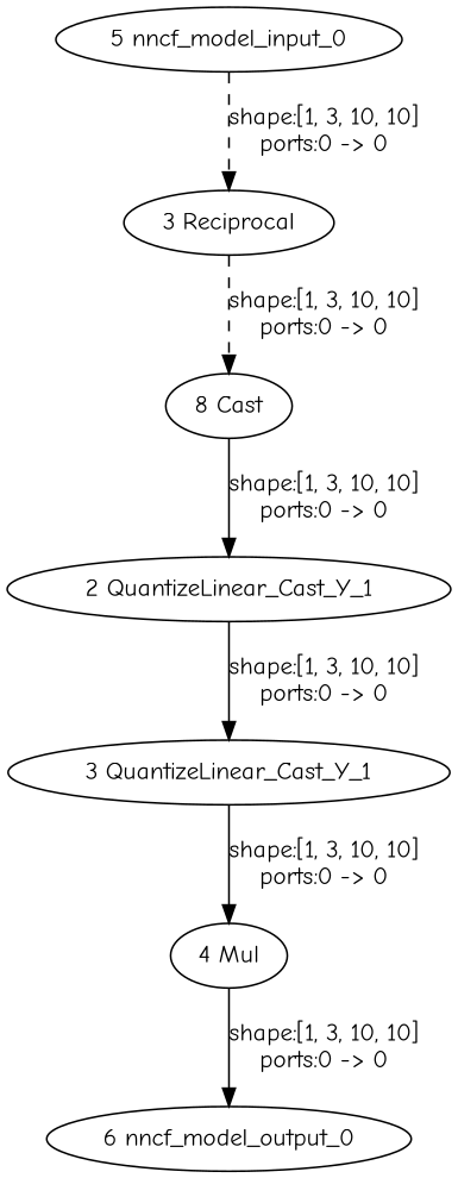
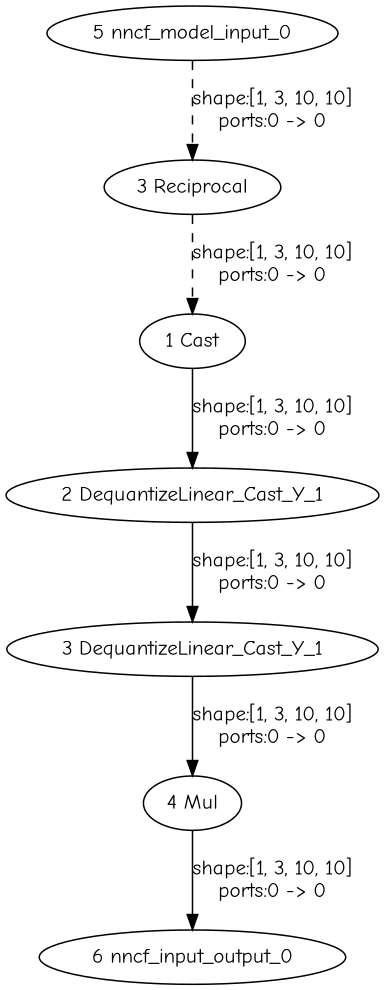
  strict digraph {
    fontname="Comic Neue"
    node [fontname="Comic Neue"]
    edge [fontname="Comic Neue" style=solid]
    n1 [label="3 Reciprocal" type=Reciprocal]
-   "1 Cast" [type=Cast label="8 Cast"]
-   "2 QuantizeLinear_Cast_Y_1" [type=QuantizeLinear]
-   "3 DequantizeLinear_Cast_Y_1" [type=DequantizeLinear label="3 QuantizeLinear_Cast_Y_1"]
+   "1 Cast" [type=Cast]
+   "2 QuantizeLinear_Cast_Y_1" [type=QuantizeLinear label="2 DequantizeLinear_Cast_Y_1"]
+   "3 DequantizeLinear_Cast_Y_1" [type=DequantizeLinear]
    "4 Mul" [type=Mul]
-   "6 nncf_model_output_0" [type=nncf_model_output]
+   "6 nncf_model_output_0" [type=nncf_model_output label="6 nncf_input_output_0"]
    "5 nncf_model_input_0" [type=nncf_model_input]
    n1 -> "1 Cast" [label="shape:[1, 3, 10, 10]\nports:0 -> 0" style=dashed]
    "1 Cast" -> "2 QuantizeLinear_Cast_Y_1" [label="shape:[1, 3, 10, 10]\nports:0 -> 0"]
    "2 QuantizeLinear_Cast_Y_1" -> "3 DequantizeLinear_Cast_Y_1" [label="shape:[1, 3, 10, 10]\nports:0 -> 0"]
    "3 DequantizeLinear_Cast_Y_1" -> "4 Mul" [label="shape:[1, 3, 10, 10]\nports:0 -> 0"]
    "4 Mul" -> "6 nncf_model_output_0" [label="shape:[1, 3, 10, 10]\nports:0 -> 0"]
    "5 nncf_model_input_0" -> n1 [label="shape:[1, 3, 10, 10]\nports:0 -> 0" style=dashed]
  }
